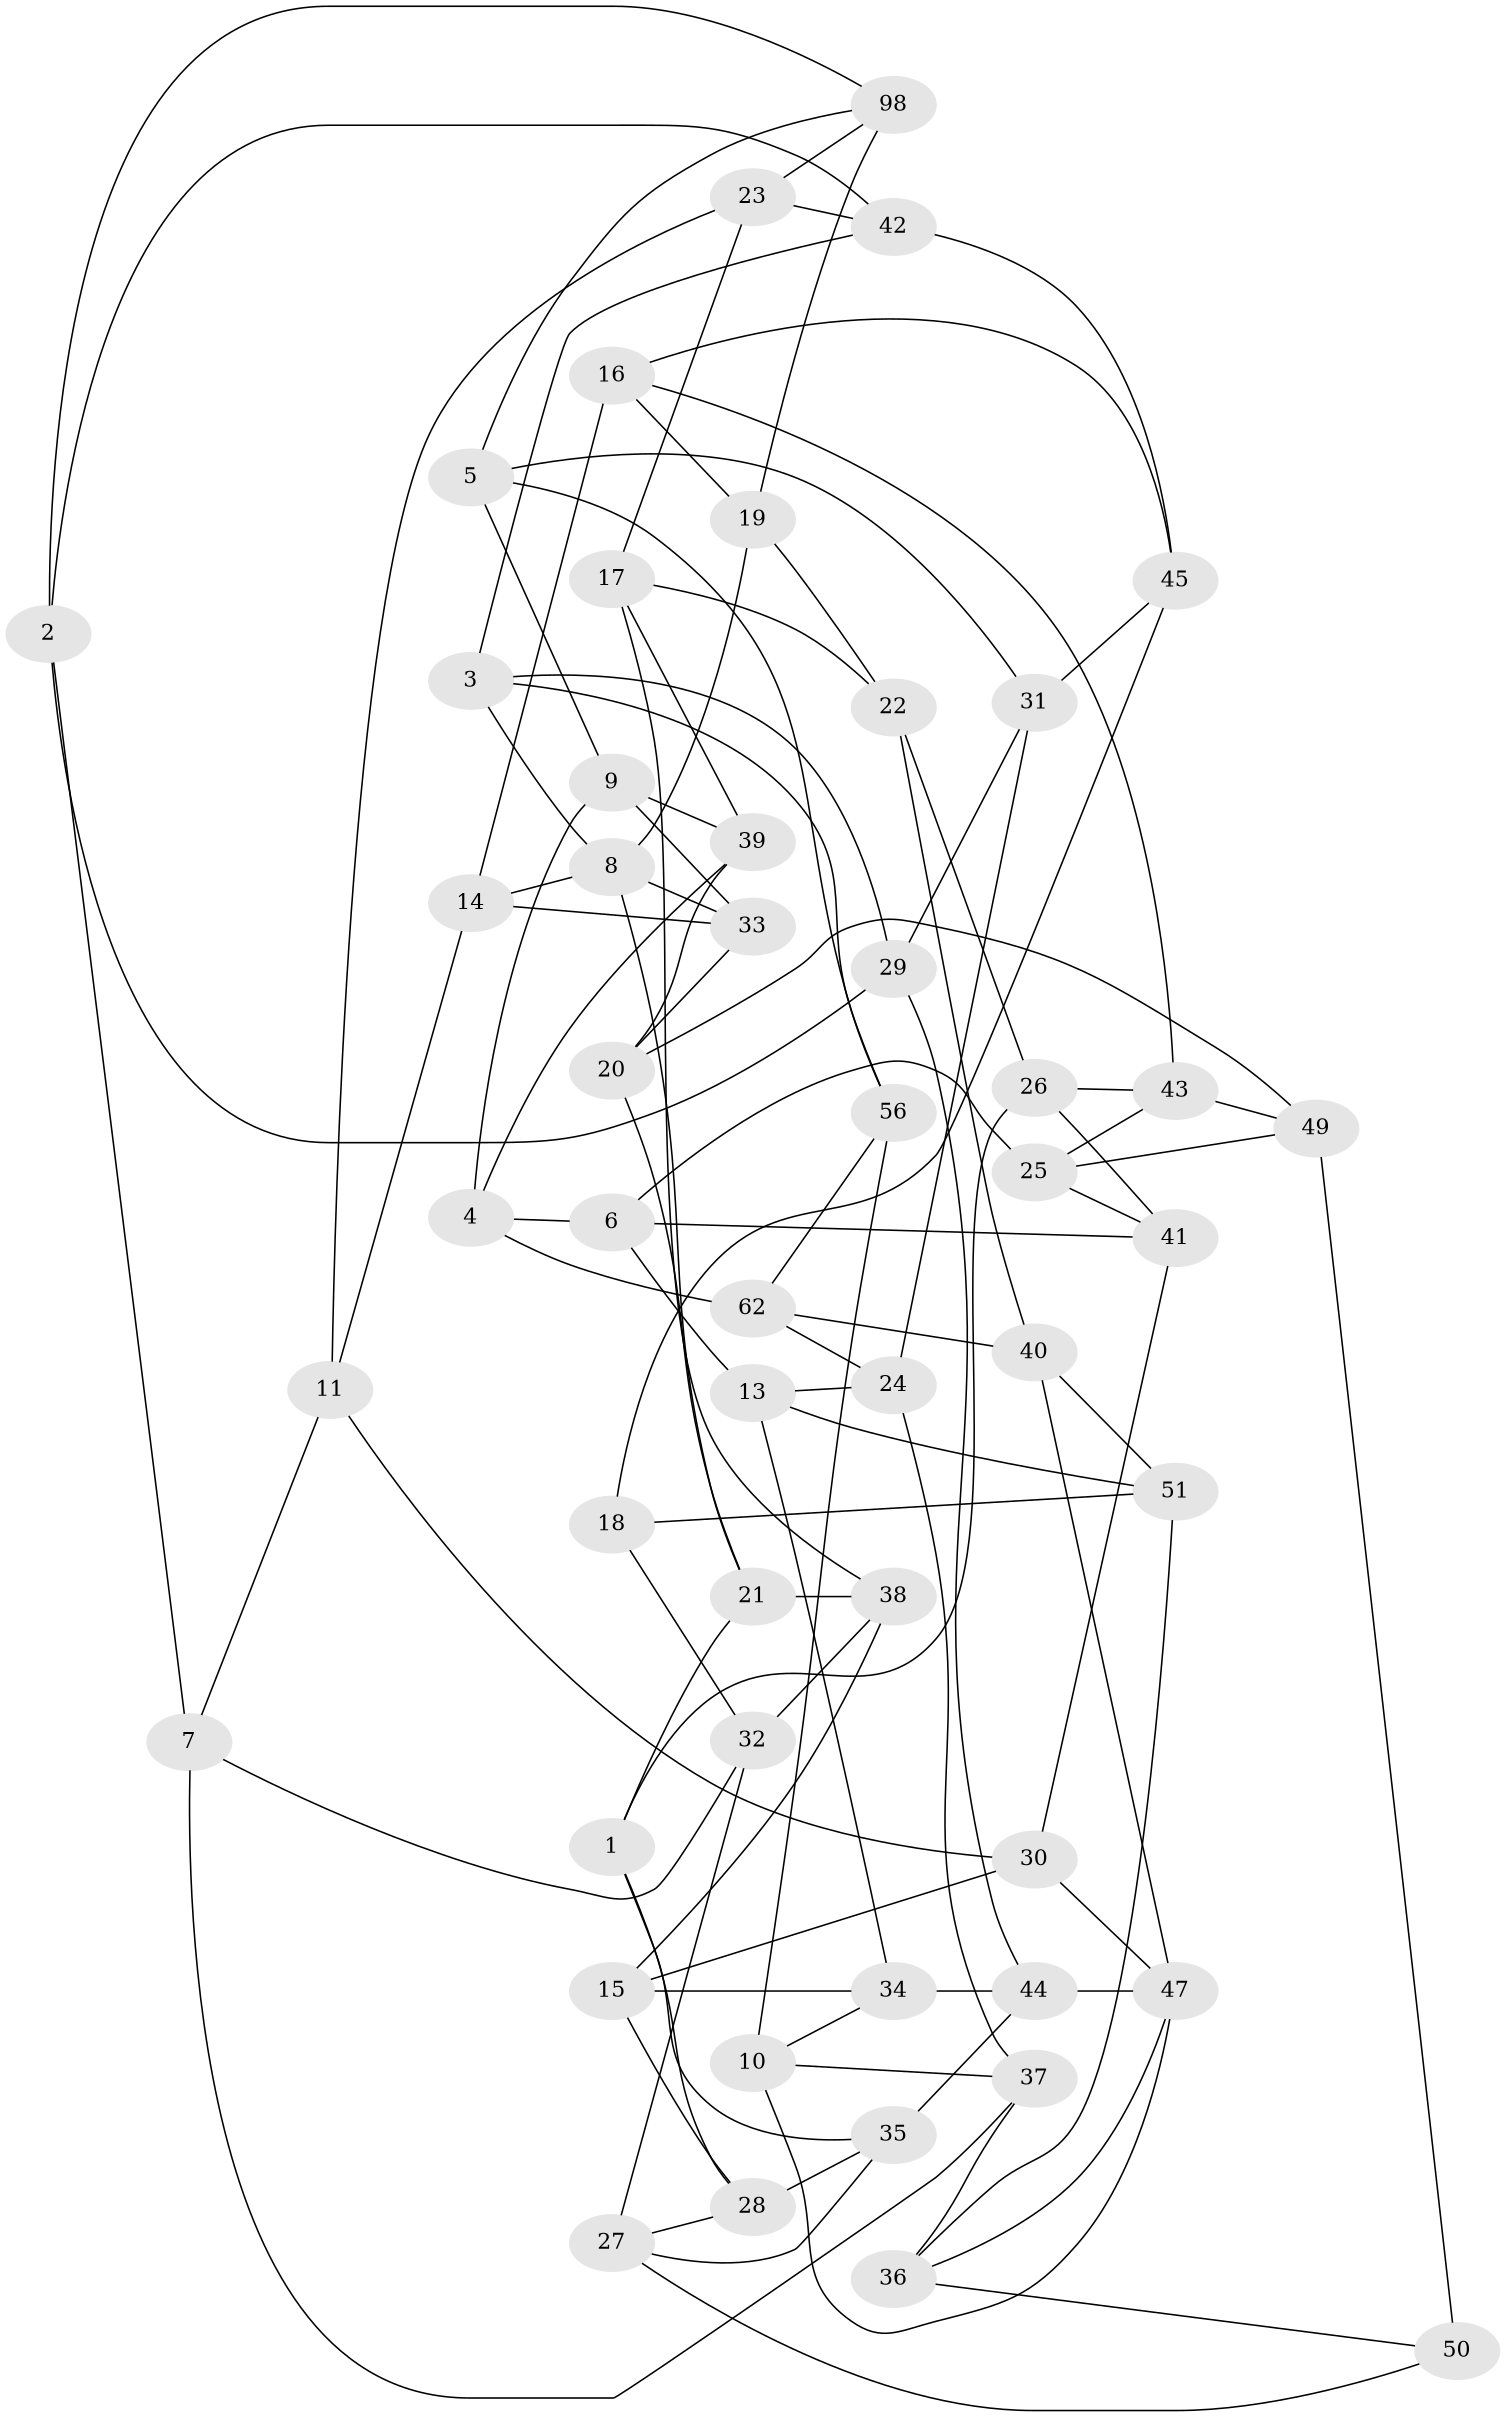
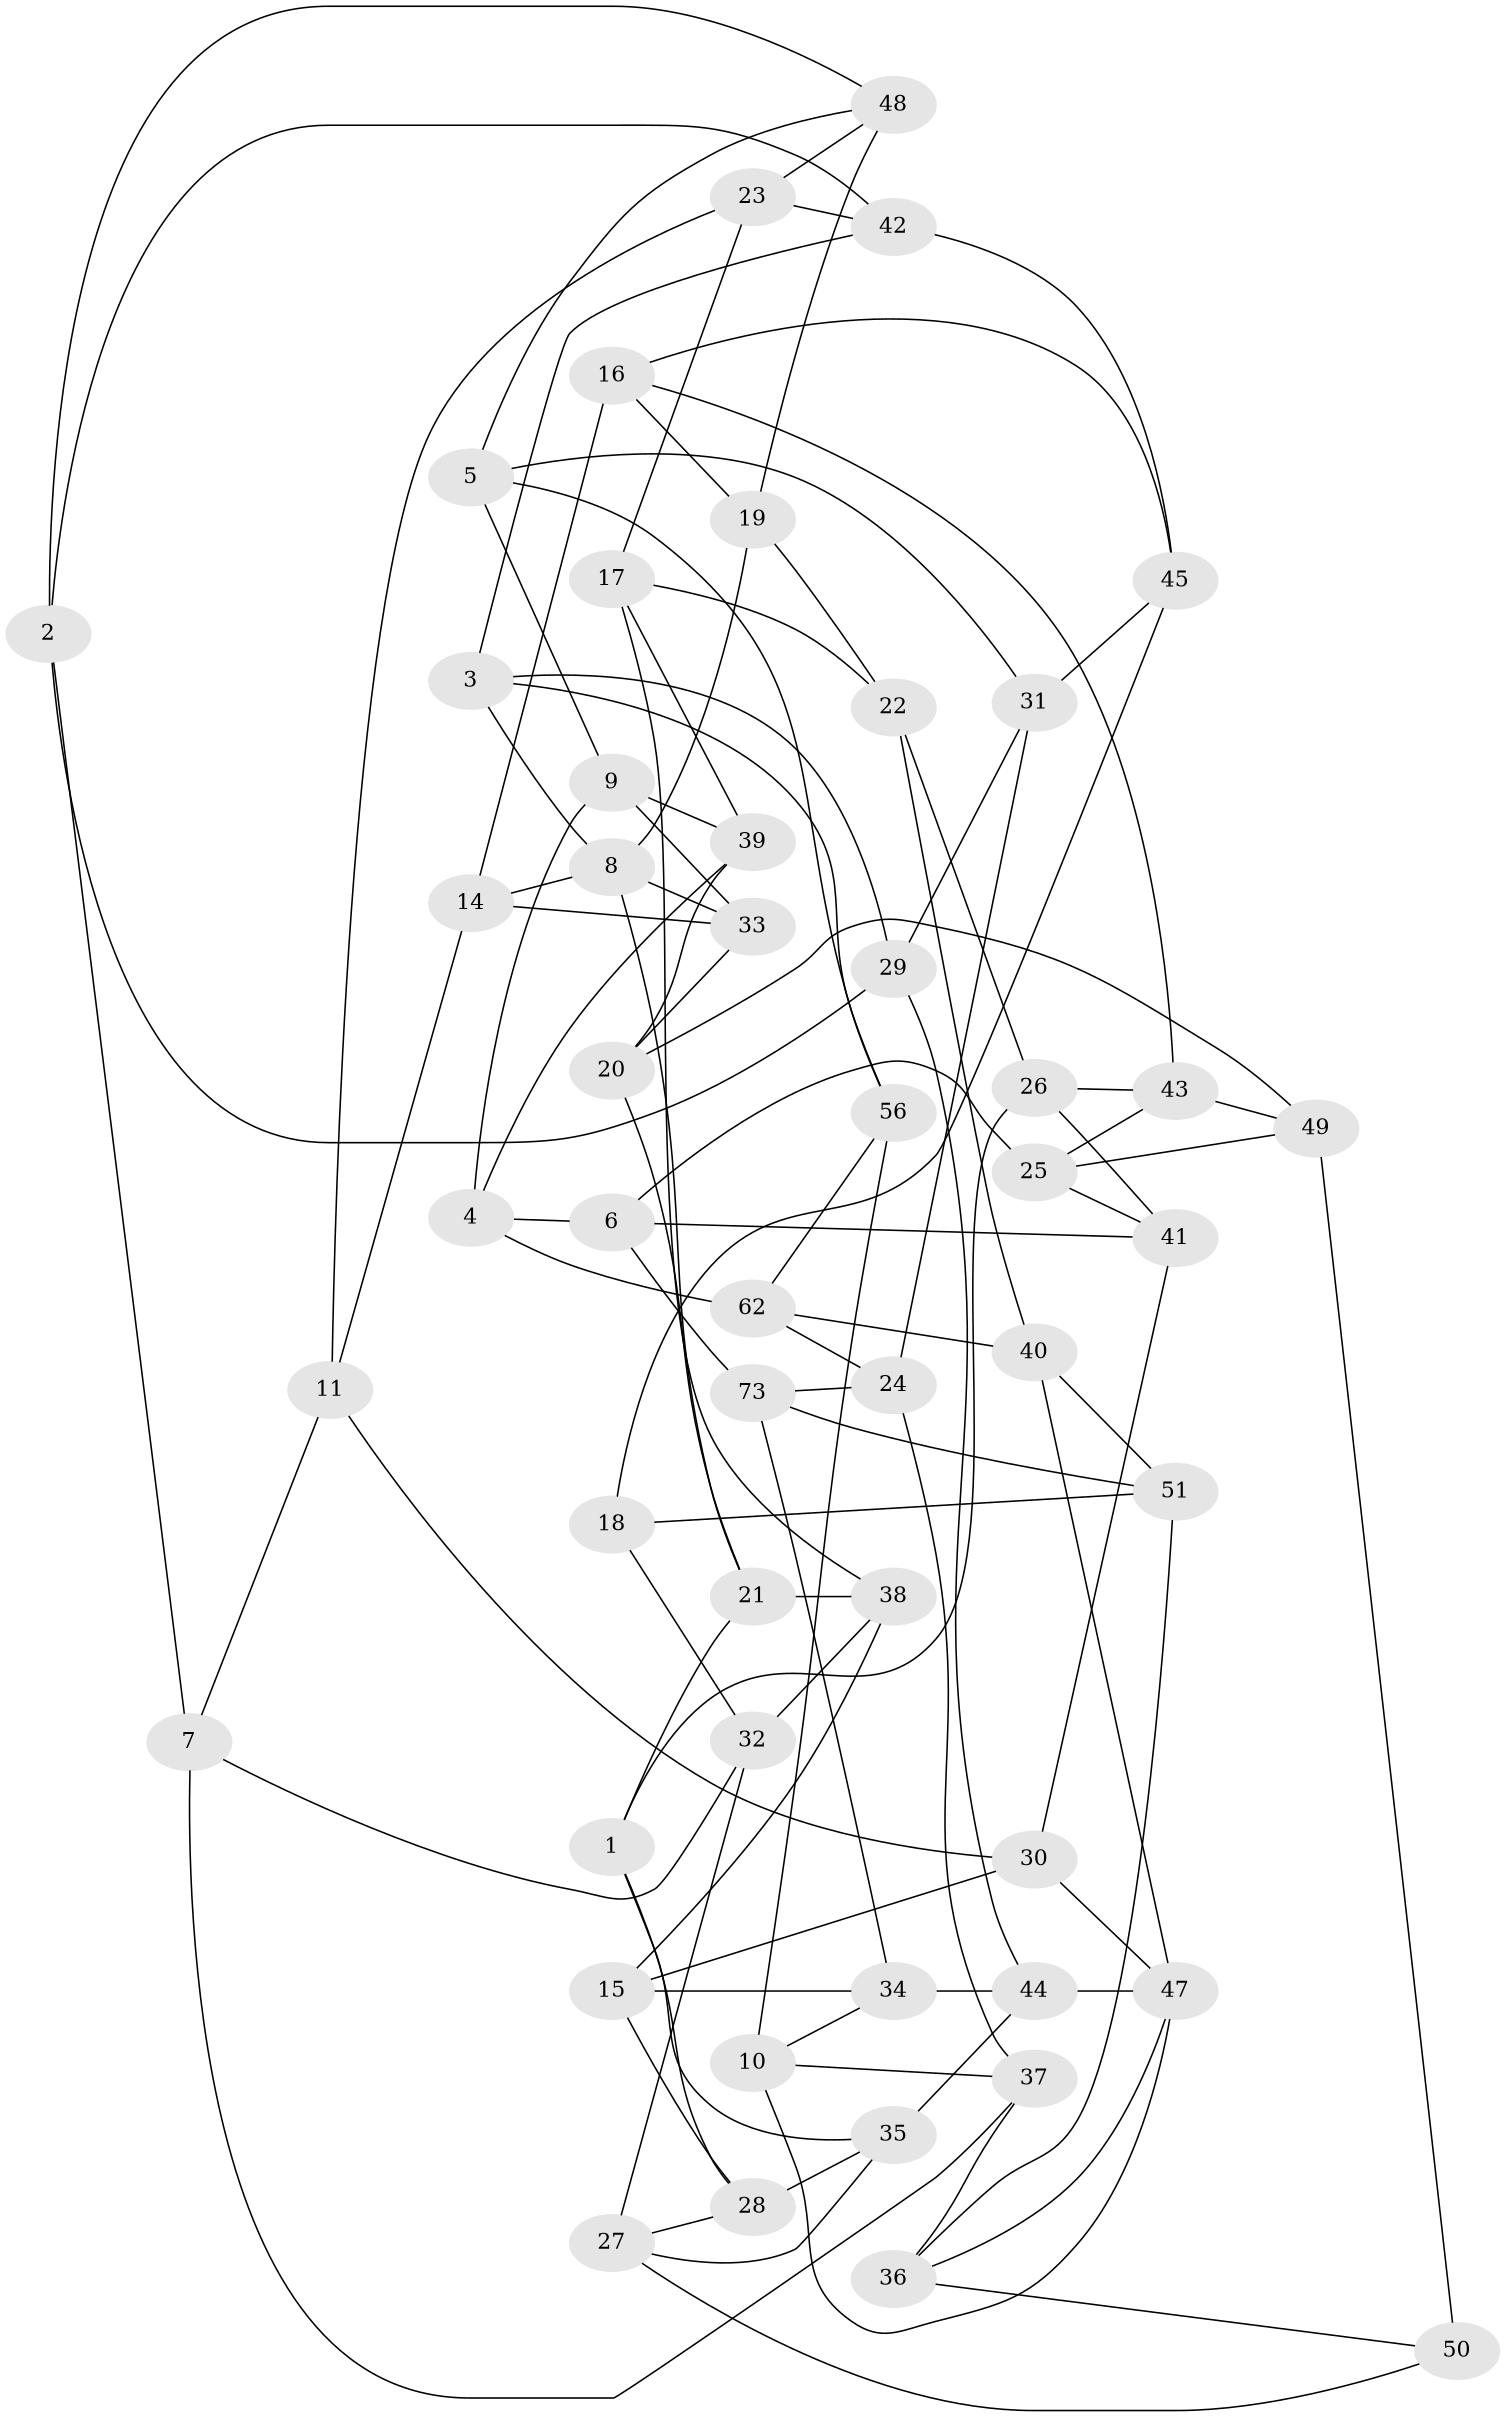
  graph {
    rankdir=LR
    node [color=gray90 style=filled]
    1
    21
    26
    28
    35
    38
    41
    43
    44
    2
    7
    29
    42
-   48 [label=98]
+   48
    11
    32
    37
    31
    45
    3
    8
    n22 [label=56]
    19
    33
    4
    6
    9
    n28 [label=62]
    39
-   13
+   13 [label=73]
    25
    24
    40
    5
    34
    51
    49
    14
    23
    30
    22
    10
    47
    16
    18
    15
    17
    20
    50
    27
    36
    1 -- 21
    1 -- 26
    1 -- 28
    1 -- 35
    21 -- 38
    26 -- 41
    26 -- 43
    28 -- 35
    35 -- 44
    43 -- 49
    44 -- 47
    2 -- 7
    2 -- 29
    2 -- 42
    2 -- 48
    7 -- 11
    7 -- 32
    7 -- 37
    29 -- 44
    29 -- 31
    42 -- 45
    11 -- 14
    11 -- 23
    11 -- 30
    32 -- 38
    31 -- 45
    3 -- 29
    3 -- 42
    3 -- 8
    3 -- n22
    8 -- 21
    8 -- 19
    8 -- 33
    19 -- 48
    19 -- 22
    4 -- 6
    4 -- 9
    4 -- n28
    4 -- 39
    6 -- 41
    6 -- 13
    6 -- 25
    9 -- 33
    9 -- 39
    n28 -- n22
    n28 -- 24
    n28 -- 40
    13 -- 24
    13 -- 34
    13 -- 51
    25 -- 41
    25 -- 43
    25 -- 49
    24 -- 37
    24 -- 31
    40 -- 51
    40 -- 47
    5 -- 48
    5 -- 31
    5 -- n22
    5 -- 9
    34 -- 44
    49 -- 50
    14 -- 8
    14 -- 33
    14 -- 16
    23 -- 42
    23 -- 48
    30 -- 41
    30 -- 47
    22 -- 26
    22 -- 40
    10 -- 37
    10 -- n22
    10 -- 34
    10 -- 47
    16 -- 43
    16 -- 45
    16 -- 19
    18 -- 32
    18 -- 45
    18 -- 51
    15 -- 28
    15 -- 38
    15 -- 34
    15 -- 30
    17 -- 38
    17 -- 39
    17 -- 23
    17 -- 22
    20 -- 21
    20 -- 33
    20 -- 39
    20 -- 49
    27 -- 28
    27 -- 35
    27 -- 32
    27 -- 50
    36 -- 37
    36 -- 51
    36 -- 47
    36 -- 50
  }
